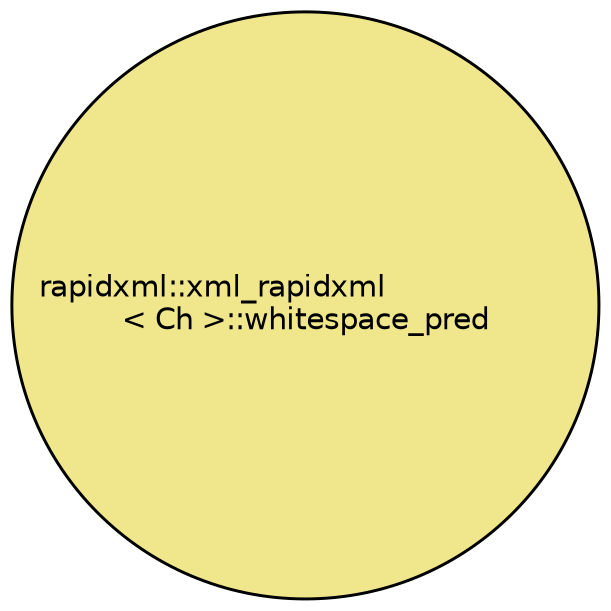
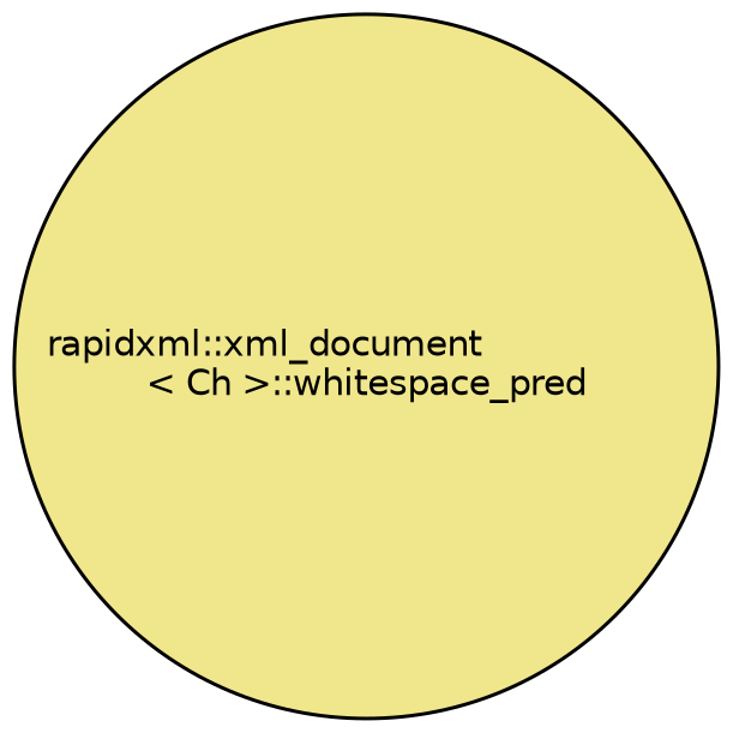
  digraph {
    rankdir=TB
-   n1 [color=black fillcolor=khaki fontname=Helvetica fontsize=10 height=0.2 label="rapidxml::xml_rapidxml\l\< Ch \>::whitespace_pred" shape=circle style=filled width=0.4]
+   n1 [color=black fillcolor=khaki fontname=Helvetica fontsize=10 height=0.2 label="rapidxml::xml_document\l\< Ch \>::whitespace_pred" shape=circle style=filled width=0.4]
  }
